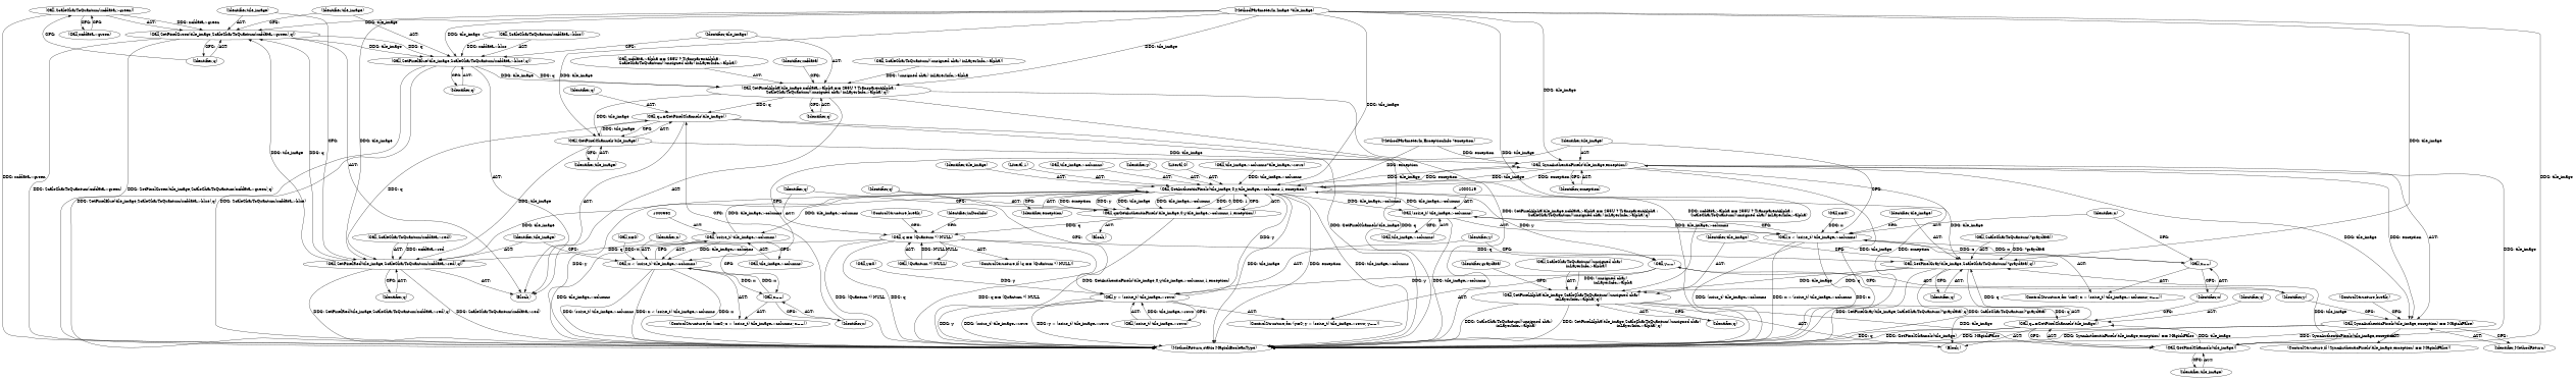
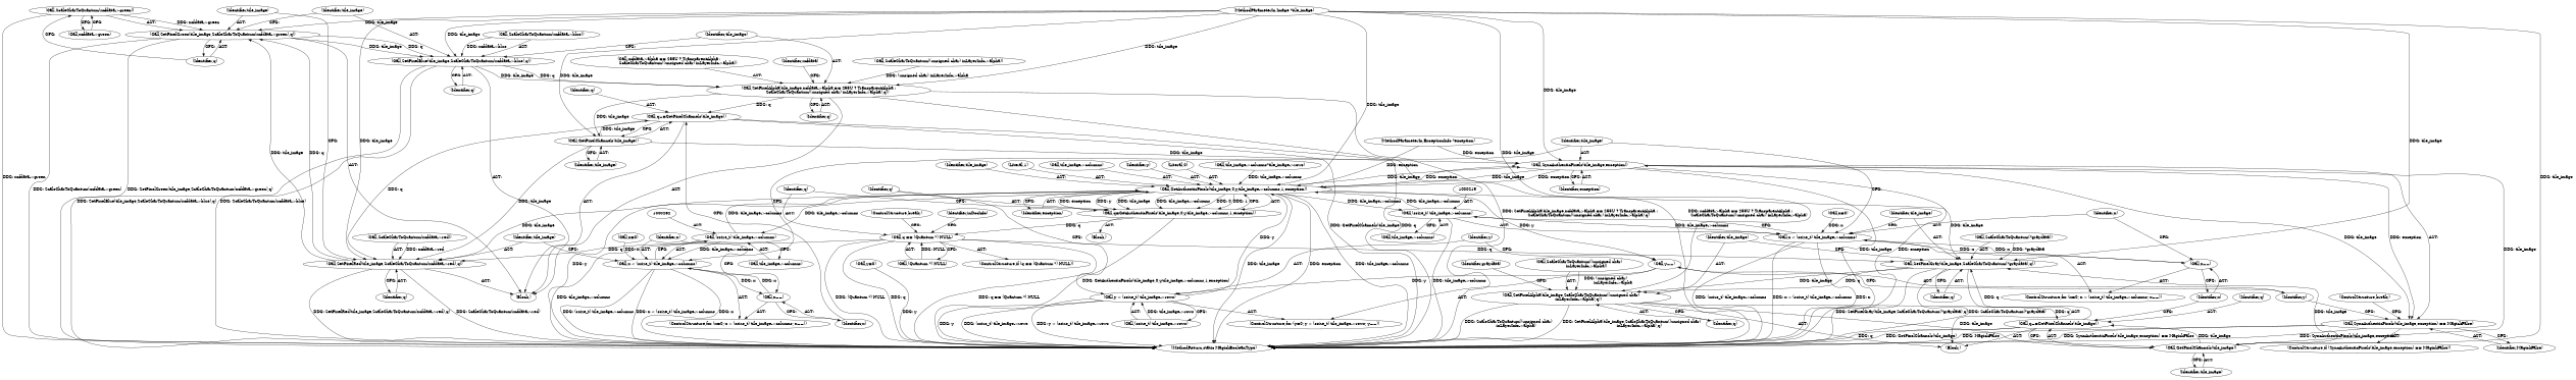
  digraph {
    fontname="DejaVu Serif"
    node [fontname="DejaVu Serif"]
    edge [fontname="DejaVu Serif"]
    n1 [label="(Call,ScaleCharToQuantum(xcfdata->green))"]
    n2 [label="(Call,SetPixelGreen(tile_image,ScaleCharToQuantum(xcfdata->green),q))"]
    n3 [label="(Call,xcfdata->green)"]
    n4 [label="(MethodReturn,static MagickBooleanType)"]
    n5 [label="(Call,SetPixelBlue(tile_image,ScaleCharToQuantum(xcfdata->blue),q))"]
    n6 [label="(Block,)"]
    n7 [label="(Identifier,q)"]
    n8 [label="(Call,SetPixelAlpha(tile_image,xcfdata->alpha == 255U ? TransparentAlpha :\n              ScaleCharToQuantum((unsigned char) inLayerInfo->alpha),q))"]
    n9 [label="(Identifier,q)"]
    n10 [label="(Call,q+=GetPixelChannels(tile_image))"]
    n11 [label="(Call,GetPixelChannels(tile_image))"]
    n12 [label="(Identifier,q)"]
    n13 [label="(Call,SetPixelRed(tile_image,ScaleCharToQuantum(xcfdata->red),q))"]
    n14 [label="(Call,SyncAuthenticPixels(tile_image,exception))"]
    n15 [label="(Identifier,tile_image)"]
    n16 [label="(Identifier,q)"]
    n17 [label="(Call,GetAuthenticPixels(tile_image,0,y,tile_image->columns,1,exception))"]
    n18 [label="(Call,SyncAuthenticPixels(tile_image,exception) == MagickFalse)"]
    n19 [label="(Identifier,exception)"]
    n20 [label="(Call,y++)"]
    n21 [label="(Call,q=GetAuthenticPixels(tile_image,0,y,tile_image->columns,1,exception))"]
    n22 [label="(Call,SetPixelGray(tile_image,ScaleCharToQuantum(*graydata),q))"]
    n23 [label="(Call,(ssize_t) tile_image->columns)"]
    n24 [label="(Call,(ssize_t) tile_image->columns)"]
    n25 [label="(Identifier,exception)"]
    n26 [label="(ControlStructure,if (SyncAuthenticPixels(tile_image,exception) == MagickFalse))"]
-   n27 [label="(Identifier,MethodReturn)"]
+   n27 [label="(Identifier,MagickFalse)"]
    n28 [label="(Call,y < (ssize_t) tile_image->rows)"]
    n29 [label="(Identifier,y)"]
    n30 [label="(ControlStructure,for (y=0; y < (ssize_t) tile_image->rows; y++))"]
    n31 [label="(Call,q == (Quantum *) NULL)"]
    n32 [label="(Block,)"]
    n33 [label="(Call,SetPixelAlpha(tile_image,ScaleCharToQuantum((unsigned char)\n            inLayerInfo->alpha),q))"]
    n34 [label="(Block,)"]
    n35 [label="(Identifier,q)"]
    n36 [label="(Call,x < (ssize_t) tile_image->columns)"]
    n37 [label="(Call,tile_image->columns)"]
    n38 [label="(Call,x < (ssize_t) tile_image->columns)"]
    n39 [label="(Call,tile_image->columns)"]
    n40 [label="(Call,(ssize_t) tile_image->rows)"]
    n41 [label="(Call,(Quantum *) NULL)"]
    n42 [label="(ControlStructure,if (q == (Quantum *) NULL))"]
    n43 [label="(Call,q+=GetPixelChannels(tile_image))"]
    n44 [label="(Call,GetPixelChannels(tile_image))"]
    n45 [label="(Identifier,q)"]
    n46 [label="(Identifier,tile_image)"]
    n47 [label="(Call,x++)"]
    n48 [label="(ControlStructure,for (x=0; x < (ssize_t) tile_image->columns; x++))"]
    n49 [label="(Identifier,x)"]
    n50 [label="(Call,x++)"]
    n51 [label="(ControlStructure,for (x=0; x < (ssize_t) tile_image->columns; x++))"]
    n52 [label="(Identifier,x)"]
    n53 [label="(ControlStructure,break;)"]
    n54 [label="(Identifier,tile_image)"]
    n55 [label="(Identifier,tile_image)"]
    n56 [label="(Call,x=0)"]
    n57 [label="(Identifier,tile_image)"]
    n58 [label="(Identifier,x)"]
    n59 [label="(Identifier,q)"]
    n60 [label="(Identifier,tile_image)"]
    n61 [label="(Call,ScaleCharToQuantum((unsigned char) inLayerInfo->alpha))"]
    n62 [label="(Call,tile_image->columns*tile_image->rows)"]
    n63 [label="(Literal,0)"]
    n64 [label="(Identifier,x)"]
    n65 [label="(MethodParameterIn,ExceptionInfo *exception)"]
    n66 [label="(Identifier,tile_image)"]
    n67 [label="(Identifier,graydata)"]
    n68 [label="(Call,ScaleCharToQuantum(*graydata))"]
    n69 [label="(Identifier,tile_image)"]
    n70 [label="(Call,ScaleCharToQuantum(xcfdata->blue))"]
    n71 [label="(Identifier,tile_image)"]
    n72 [label="(Identifier,q)"]
    n73 [label="(Identifier,q)"]
    n74 [label="(Call,xcfdata->alpha == 255U ? TransparentAlpha :\n              ScaleCharToQuantum((unsigned char) inLayerInfo->alpha))"]
    n75 [label="(Identifier,tile_image)"]
    n76 [label="(Call,ScaleCharToQuantum((unsigned char)\n            inLayerInfo->alpha))"]
    n77 [label="(Identifier,q)"]
    n78 [label="(ControlStructure,break;)"]
    n79 [label="(Literal,1)"]
    n80 [label="(Call,ScaleCharToQuantum(xcfdata->red))"]
    n81 [label="(Call,tile_image->columns)"]
    n82 [label="(Identifier,y)"]
    n83 [label="(Call,y=0)"]
    n84 [label="(Call,x=0)"]
    n85 [label="(Identifier,y)"]
    n86 [label="(MethodParameterIn,Image *tile_image)"]
    n87 [label="(Identifier,inDocInfo)"]
    n88 [label="(Identifier,xcfdata)"]
    1000219
-   1000262 [label=1000362]
+   1000262
    n1 -> n2 [label="AST: "]
    n1 -> n2 [label="DDG: xcfdata->green"]
    n1 -> n3 [label="CFG: "]
    n1 -> n4 [label="DDG: xcfdata->green"]
    n2 -> n4 [label="DDG: ScaleCharToQuantum(xcfdata->green)"]
    n2 -> n4 [label="DDG: SetPixelGreen(tile_image,ScaleCharToQuantum(xcfdata->green),q)"]
    n2 -> n5 [label="DDG: tile_image"]
    n2 -> n5 [label="DDG: q"]
    n2 -> n6 [label="AST: "]
    n2 -> n7 [label="CFG: "]
    n3 -> n1 [label="CFG: "]
    n5 -> n4 [label="DDG: ScaleCharToQuantum(xcfdata->blue)"]
    n5 -> n4 [label="DDG: SetPixelBlue(tile_image,ScaleCharToQuantum(xcfdata->blue),q)"]
    n5 -> n6 [label="AST: "]
    n5 -> n8 [label="DDG: tile_image"]
    n5 -> n8 [label="DDG: q"]
    n5 -> n9 [label="CFG: "]
    n7 -> n1 [label="CFG: "]
    n7 -> n2 [label="AST: "]
    n8 -> n4 [label="DDG: xcfdata->alpha == 255U ? TransparentAlpha :\n              ScaleCharToQuantum((unsigned char) inLayerInfo->alpha)"]
    n8 -> n4 [label="DDG: SetPixelAlpha(tile_image,xcfdata->alpha == 255U ? TransparentAlpha :\n              ScaleCharToQuantum((unsigned char) inLayerInfo->alpha),q)"]
    n8 -> n6 [label="AST: "]
    n8 -> n10 [label="DDG: q"]
    n8 -> n11 [label="DDG: tile_image"]
    n8 -> n12 [label="CFG: "]
    n9 -> n5 [label="AST: "]
    n10 -> n4 [label="DDG: GetPixelChannels(tile_image)"]
    n10 -> n4 [label="DDG: q"]
    n10 -> n6 [label="AST: "]
    n10 -> n11 [label="CFG: "]
    n10 -> n13 [label="DDG: q"]
    n11 -> n10 [label="AST: "]
    n11 -> n10 [label="DDG: tile_image"]
    n11 -> n13 [label="DDG: tile_image"]
    n11 -> n14 [label="DDG: tile_image"]
    n11 -> n15 [label="CFG: "]
    n12 -> n8 [label="AST: "]
    n13 -> n2 [label="DDG: tile_image"]
    n13 -> n2 [label="DDG: q"]
    n13 -> n4 [label="DDG: SetPixelRed(tile_image,ScaleCharToQuantum(xcfdata->red),q)"]
    n13 -> n4 [label="DDG: ScaleCharToQuantum(xcfdata->red)"]
    n13 -> n6 [label="AST: "]
    n13 -> n16 [label="CFG: "]
    n14 -> n4 [label="DDG: tile_image"]
    n14 -> n4 [label="DDG: exception"]
    n14 -> n17 [label="DDG: tile_image"]
    n14 -> n17 [label="DDG: exception"]
    n14 -> n18 [label="AST: "]
    n14 -> n18 [label="DDG: tile_image"]
    n14 -> n18 [label="DDG: exception"]
    n14 -> n19 [label="CFG: "]
    n15 -> n11 [label="AST: "]
    n16 -> n13 [label="AST: "]
    n17 -> n4 [label="DDG: tile_image"]
    n17 -> n4 [label="DDG: exception"]
    n17 -> n4 [label="DDG: tile_image->columns"]
    n17 -> n4 [label="DDG: y"]
    n17 -> n13 [label="DDG: tile_image"]
    n17 -> n14 [label="DDG: tile_image"]
    n17 -> n14 [label="DDG: exception"]
    n17 -> n20 [label="DDG: y"]
    n17 -> n21 [label="AST: "]
    n17 -> n21 [label="DDG: exception"]
    n17 -> n21 [label="DDG: y"]
    n17 -> n21 [label="DDG: tile_image"]
    n17 -> n21 [label="DDG: tile_image->columns"]
    n17 -> n21 [label="DDG: 0"]
    n17 -> n21 [label="DDG: 1"]
    n17 -> n22 [label="DDG: tile_image"]
    n17 -> n23 [label="DDG: tile_image->columns"]
    n17 -> n24 [label="DDG: tile_image->columns"]
    n17 -> n25 [label="CFG: "]
    n18 -> n4 [label="DDG: SyncAuthenticPixels(tile_image,exception) == MagickFalse"]
    n18 -> n4 [label="DDG: SyncAuthenticPixels(tile_image,exception)"]
    n18 -> n4 [label="DDG: MagickFalse"]
    n18 -> n26 [label="AST: "]
    n18 -> n27 [label="CFG: "]
    n19 -> n14 [label="AST: "]
    n20 -> n28 [label="DDG: y"]
    n20 -> n29 [label="CFG: "]
    n20 -> n30 [label="AST: "]
    n21 -> n4 [label="DDG: GetAuthenticPixels(tile_image,0,y,tile_image->columns,1,exception)"]
    n21 -> n17 [label="CFG: "]
    n21 -> n31 [label="DDG: q"]
    n21 -> n32 [label="AST: "]
    n22 -> n4 [label="DDG: SetPixelGray(tile_image,ScaleCharToQuantum(*graydata),q)"]
    n22 -> n4 [label="DDG: ScaleCharToQuantum(*graydata)"]
    n22 -> n33 [label="DDG: tile_image"]
    n22 -> n33 [label="DDG: q"]
    n22 -> n34 [label="AST: "]
    n22 -> n35 [label="CFG: "]
    n23 -> n4 [label="DDG: tile_image->columns"]
    n23 -> n17 [label="DDG: tile_image->columns"]
    n23 -> n36 [label="AST: "]
    n23 -> n36 [label="DDG: tile_image->columns"]
    n23 -> n37 [label="CFG: "]
    n24 -> n4 [label="DDG: tile_image->columns"]
    n24 -> n17 [label="DDG: tile_image->columns"]
    n24 -> n38 [label="AST: "]
    n24 -> n38 [label="DDG: tile_image->columns"]
    n24 -> n39 [label="CFG: "]
    n25 -> n17 [label="AST: "]
    n27 -> n18 [label="AST: "]
    n28 -> n4 [label="DDG: y"]
    n28 -> n4 [label="DDG: (ssize_t) tile_image->rows"]
    n28 -> n4 [label="DDG: y < (ssize_t) tile_image->rows"]
    n28 -> n17 [label="DDG: y"]
    n28 -> n30 [label="AST: "]
    n28 -> n40 [label="CFG: "]
    n29 -> n18 [label="CFG: "]
    n29 -> n20 [label="AST: "]
    n31 -> n4 [label="DDG: (Quantum *) NULL"]
    n31 -> n4 [label="DDG: q"]
    n31 -> n4 [label="DDG: q == (Quantum *) NULL"]
    n31 -> n13 [label="DDG: q"]
    n31 -> n22 [label="DDG: q"]
-   n31 -> n41 [label="NULL: "]
+   n31 -> n41 [label="CFG: "]
    n31 -> n42 [label="AST: "]
    n33 -> n4 [label="DDG: SetPixelAlpha(tile_image,ScaleCharToQuantum((unsigned char)\n            inLayerInfo->alpha),q)"]
    n33 -> n4 [label="DDG: ScaleCharToQuantum((unsigned char)\n            inLayerInfo->alpha)"]
    n33 -> n34 [label="AST: "]
    n33 -> n43 [label="DDG: q"]
    n33 -> n44 [label="DDG: tile_image"]
    n33 -> n45 [label="CFG: "]
    n35 -> n22 [label="AST: "]
    n36 -> n4 [label="DDG: x < (ssize_t) tile_image->columns"]
    n36 -> n4 [label="DDG: x"]
    n36 -> n4 [label="DDG: (ssize_t) tile_image->columns"]
    n36 -> n23 [label="CFG: "]
    n36 -> n47 [label="DDG: x"]
    n36 -> n48 [label="AST: "]
    n37 -> n23 [label="AST: "]
    n38 -> n4 [label="DDG: x < (ssize_t) tile_image->columns"]
    n38 -> n4 [label="DDG: x"]
    n38 -> n4 [label="DDG: (ssize_t) tile_image->columns"]
    n38 -> n24 [label="CFG: "]
    n38 -> n50 [label="DDG: x"]
    n38 -> n51 [label="AST: "]
    n39 -> n24 [label="AST: "]
    n40 -> n28 [label="AST: "]
    n40 -> n28 [label="DDG: tile_image->rows"]
    n41 -> n31 [label="AST: "]
    n41 -> n31 [label="DDG: NULL"]
    n43 -> n4 [label="DDG: q"]
    n43 -> n4 [label="DDG: GetPixelChannels(tile_image)"]
    n43 -> n22 [label="DDG: q"]
    n43 -> n34 [label="AST: "]
    n43 -> n44 [label="CFG: "]
    n44 -> n14 [label="DDG: tile_image"]
    n44 -> n22 [label="DDG: tile_image"]
    n44 -> n43 [label="AST: "]
    n44 -> n43 [label="DDG: tile_image"]
    n44 -> n46 [label="CFG: "]
    n45 -> n33 [label="AST: "]
    n46 -> n44 [label="AST: "]
    n47 -> n36 [label="DDG: x"]
    n47 -> n48 [label="AST: "]
    n47 -> n49 [label="CFG: "]
    n49 -> n43 [label="CFG: "]
    n49 -> n47 [label="AST: "]
    n50 -> n38 [label="DDG: x"]
    n50 -> n51 [label="AST: "]
    n50 -> n52 [label="CFG: "]
    n52 -> n10 [label="CFG: "]
    n52 -> n50 [label="AST: "]
    n53 -> n31 [label="CFG: "]
    n54 -> n22 [label="AST: "]
    n54 -> n36 [label="CFG: "]
    n55 -> n2 [label="AST: "]
    n55 -> n13 [label="CFG: "]
    n56 -> n36 [label="DDG: x"]
    n57 -> n22 [label="CFG: "]
    n57 -> n33 [label="AST: "]
    n58 -> n38 [label="AST: "]
    n58 -> n50 [label="CFG: "]
    n59 -> n21 [label="AST: "]
    n59 -> n28 [label="CFG: "]
    n60 -> n13 [label="AST: "]
    n60 -> n38 [label="CFG: "]
    n61 -> n8 [label="DDG: (unsigned char) inLayerInfo->alpha"]
    n62 -> n17 [label="DDG: tile_image->columns"]
    n63 -> n17 [label="AST: "]
    n64 -> n36 [label="AST: "]
    n64 -> n47 [label="CFG: "]
    n65 -> n14 [label="DDG: exception"]
    n65 -> n17 [label="DDG: exception"]
    n66 -> n2 [label="CFG: "]
    n66 -> n5 [label="AST: "]
    n67 -> n33 [label="CFG: "]
    n68 -> n22 [label="AST: "]
    n68 -> n22 [label="DDG: *graydata"]
    n69 -> n17 [label="AST: "]
    n70 -> n5 [label="AST: "]
    n70 -> n5 [label="DDG: xcfdata->blue"]
    n71 -> n5 [label="CFG: "]
    n71 -> n8 [label="AST: "]
    n72 -> n21 [label="CFG: "]
    n72 -> n31 [label="AST: "]
    n73 -> n10 [label="AST: "]
    n74 -> n8 [label="AST: "]
    n75 -> n14 [label="AST: "]
    n75 -> n36 [label="CFG: "]
    n75 -> n38 [label="CFG: "]
    n76 -> n33 [label="AST: "]
    n76 -> n33 [label="DDG: (unsigned char)\n            inLayerInfo->alpha"]
    n77 -> n43 [label="AST: "]
    n78 -> n18 [label="CFG: "]
    n79 -> n17 [label="AST: "]
    n80 -> n13 [label="AST: "]
    n80 -> n13 [label="DDG: xcfdata->red"]
    n81 -> n17 [label="AST: "]
    n82 -> n17 [label="AST: "]
-   n83 -> n28 [label="DDG: y"]
+   n83 -> n4 [label="DDG: y"]
    n84 -> n38 [label="DDG: x"]
    n85 -> n20 [label="CFG: "]
    n85 -> n28 [label="AST: "]
    n86 -> n2 [label="DDG: tile_image"]
    n86 -> n5 [label="DDG: tile_image"]
    n86 -> n8 [label="DDG: tile_image"]
    n86 -> n11 [label="DDG: tile_image"]
    n86 -> n13 [label="DDG: tile_image"]
    n86 -> n14 [label="DDG: tile_image"]
    n86 -> n17 [label="DDG: tile_image"]
    n86 -> n22 [label="DDG: tile_image"]
    n86 -> n33 [label="DDG: tile_image"]
    n86 -> n44 [label="DDG: tile_image"]
    n87 -> n31 [label="CFG: "]
    n88 -> n8 [label="CFG: "]
    1000219 -> n23 [label="AST: "]
    1000262 -> n24 [label="AST: "]
  }
